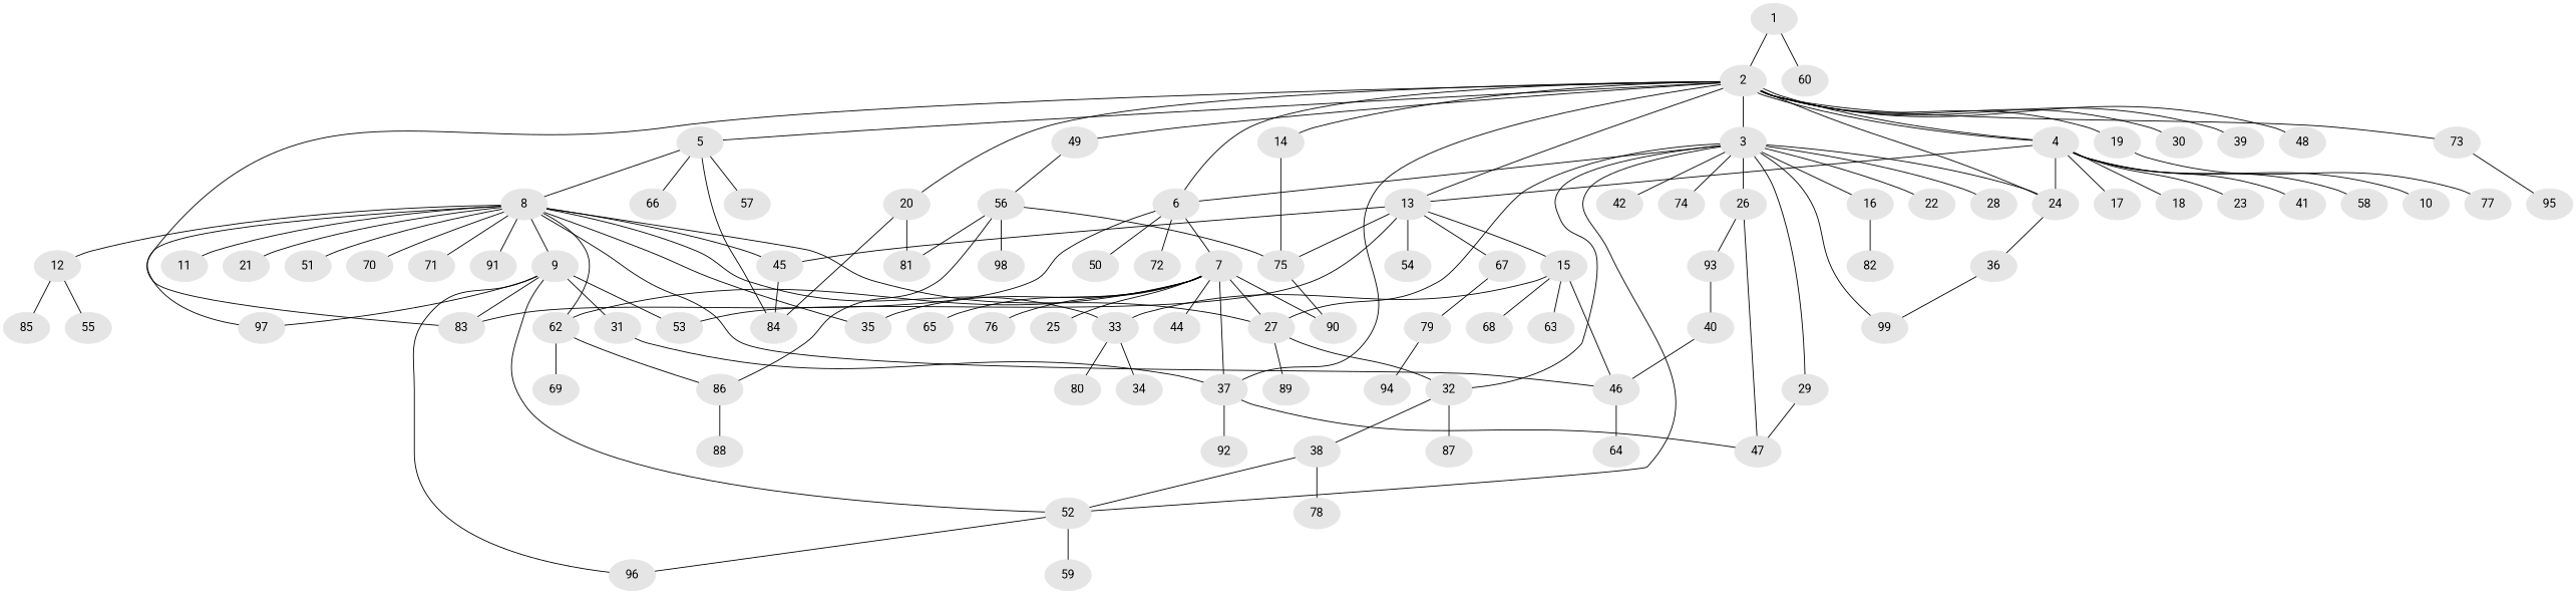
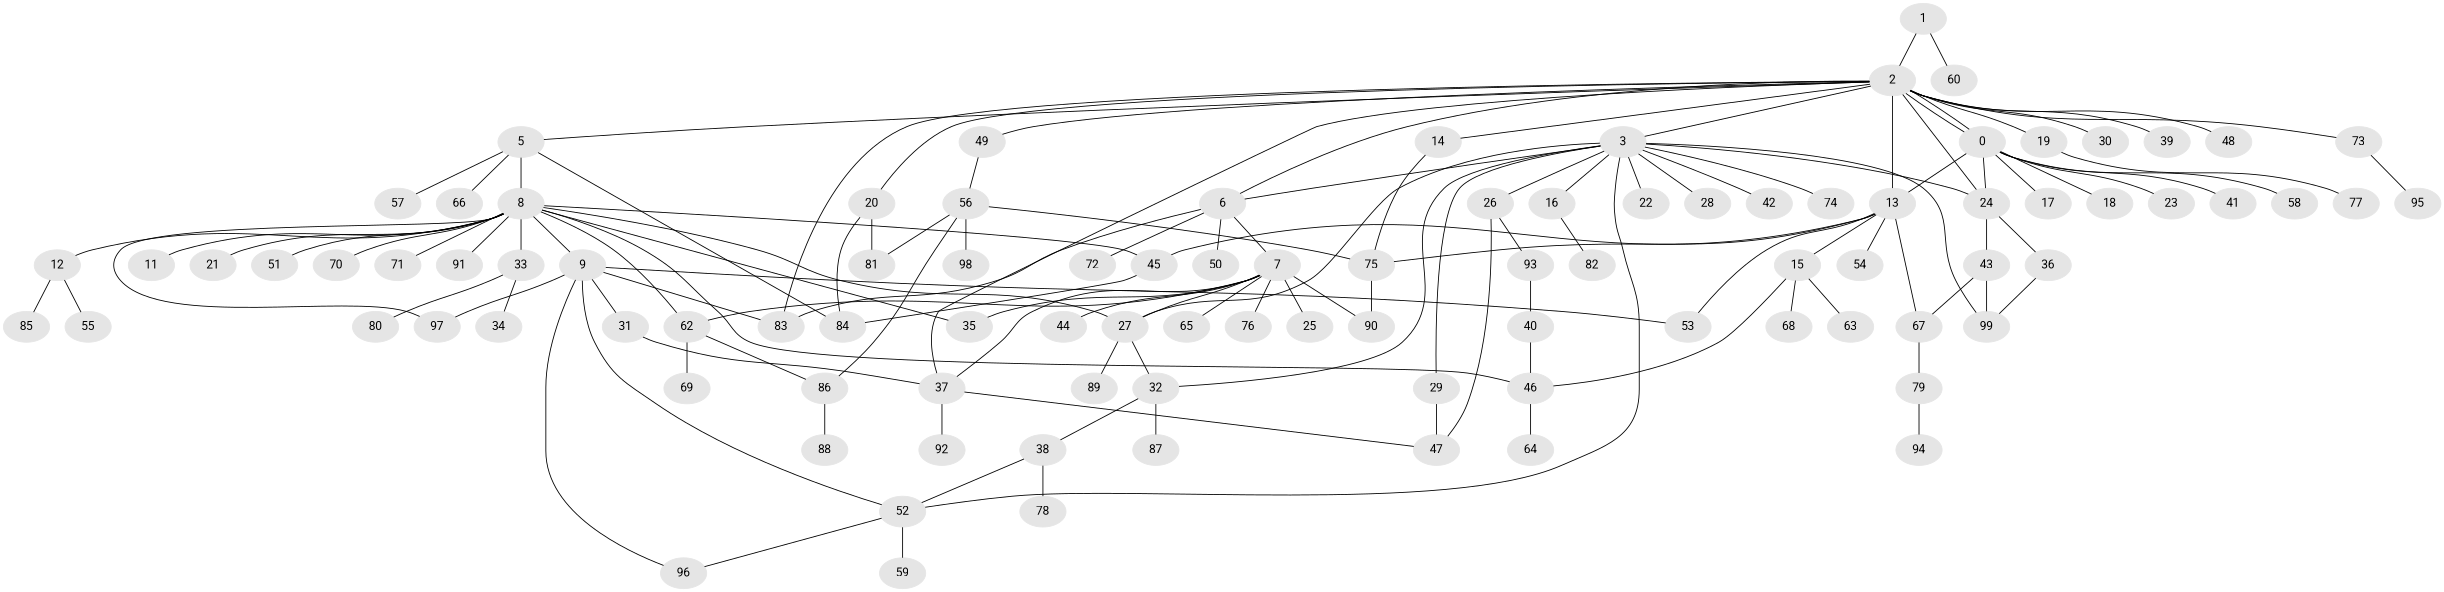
  graph {
    fontname=Roboto
    node [color=gray90 fontname=Roboto style=filled]
    edge [fontname=Roboto]
    1
    2
    60
    3
-   4
+   4 [label=0]
    5
    6
    13
    14
    19
    20
    24
    30
    37
    39
    48
    49
    73
    83
    16
    22
    26
    27
    28
    29
    32
    42
    52
    74
    99
-   10
    17
    18
    23
    41
    58
    84
    8
    57
    66
    7
    50
    72
    45
    53
    15
    54
    67
    75
    77
    81
    36
+   43
    47
    92
    56
    95
    25
    35
    44
    62
    65
    76
    90
    82
    93
    89
    38
    87
    96
    59
    9
    11
    12
    21
    33
    46
    51
    70
    71
    91
    97
    86
    69
    31
    55
    85
    34
    80
    64
    63
    68
    79
    40
    88
    78
    98
    94
    1 -- 2
    1 -- 60
    2 -- 3
    2 -- 4
    2 -- 4
    2 -- 5
    2 -- 6
    2 -- 13
    2 -- 14
    2 -- 19
    2 -- 20
    2 -- 24
    2 -- 30
    2 -- 37
    2 -- 39
    2 -- 48
    2 -- 49
    2 -- 73
    2 -- 83
    3 -- 6
    3 -- 24
    3 -- 16
    3 -- 22
    3 -- 26
    3 -- 27
    3 -- 28
    3 -- 29
    3 -- 32
    3 -- 42
    3 -- 52
    3 -- 74
    3 -- 99
    4 -- 13
    4 -- 24
-   4 -- 10
    4 -- 17
    4 -- 18
    4 -- 23
    4 -- 41
    4 -- 58
    5 -- 84
    5 -- 8
    5 -- 57
    5 -- 66
    6 -- 83
    6 -- 7
    6 -- 50
    6 -- 72
    13 -- 45
    13 -- 53
    13 -- 15
    13 -- 54
    13 -- 67
    13 -- 75
    14 -- 75
    19 -- 77
    20 -- 84
    20 -- 81
    24 -- 36
+   24 -- 43
    37 -- 47
    37 -- 92
    49 -- 56
    73 -- 95
    16 -- 82
    26 -- 47
    26 -- 93
    27 -- 32
    27 -- 89
    29 -- 47
    32 -- 38
    32 -- 87
    52 -- 96
    52 -- 59
    8 -- 27
    8 -- 45
    8 -- 35
    8 -- 62
    8 -- 9
    8 -- 11
    8 -- 12
    8 -- 21
    8 -- 33
    8 -- 46
    8 -- 51
    8 -- 70
    8 -- 71
    8 -- 91
    8 -- 97
    7 -- 37
    7 -- 27
    7 -- 25
    7 -- 35
    7 -- 44
    7 -- 62
    7 -- 65
    7 -- 76
    7 -- 90
    45 -- 84
-   15 -- 33
    15 -- 46
    15 -- 63
    15 -- 68
    67 -- 79
    75 -- 90
    36 -- 99
+   43 -- 99
+   43 -- 67
    56 -- 75
    56 -- 81
    56 -- 86
    56 -- 98
    62 -- 86
    62 -- 69
    93 -- 40
    38 -- 52
    38 -- 78
    9 -- 83
    9 -- 52
    9 -- 53
    9 -- 96
    9 -- 97
    9 -- 31
    12 -- 55
    12 -- 85
    33 -- 34
    33 -- 80
    46 -- 64
    86 -- 88
    31 -- 37
    79 -- 94
    40 -- 46
  }
